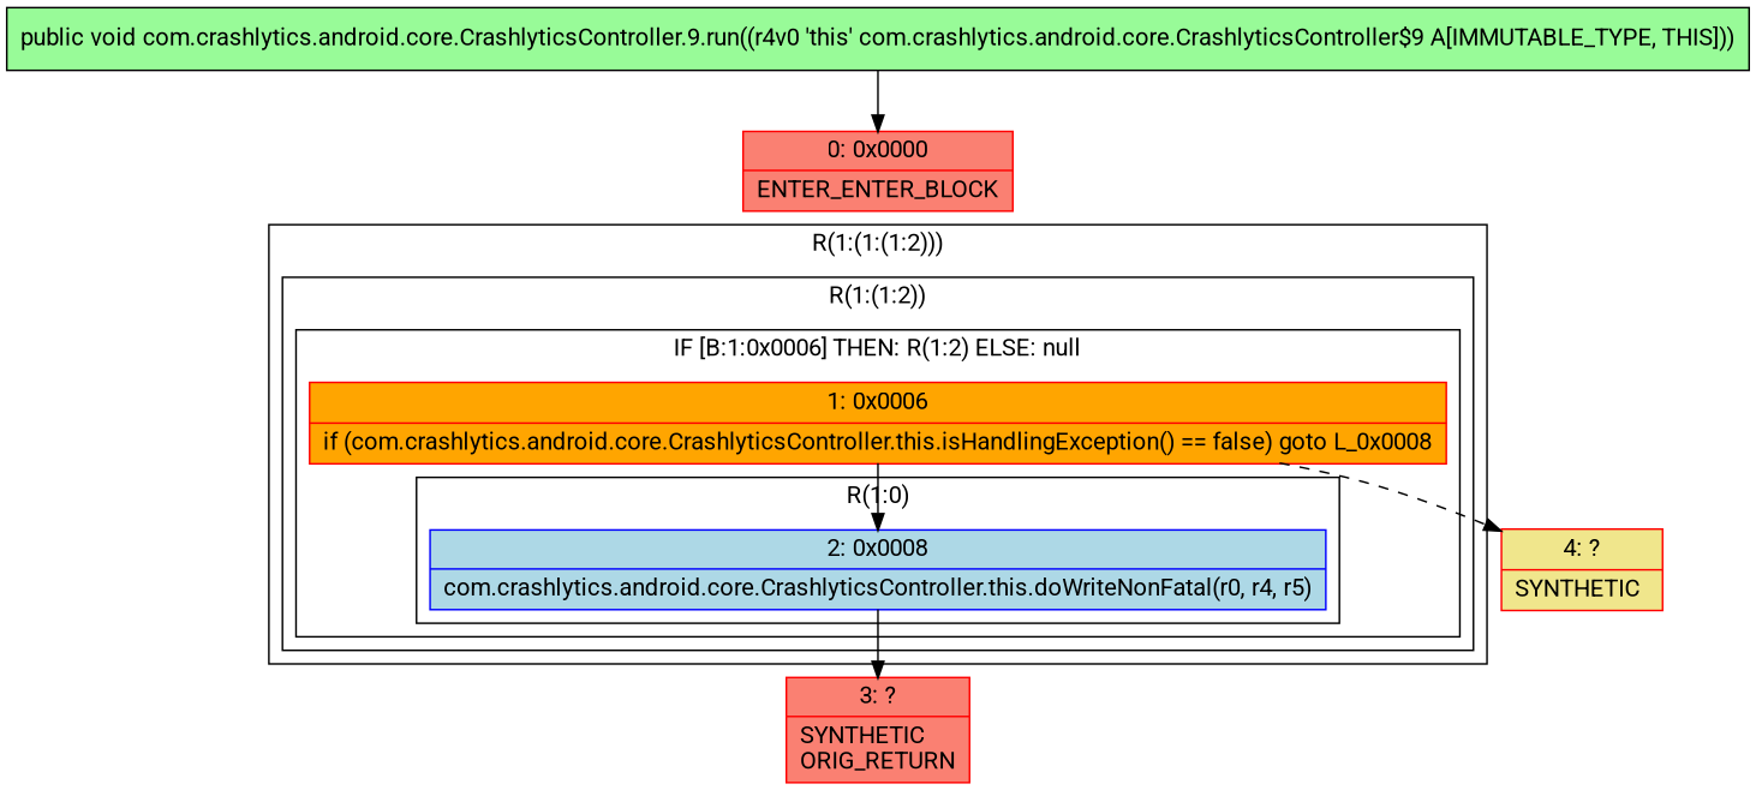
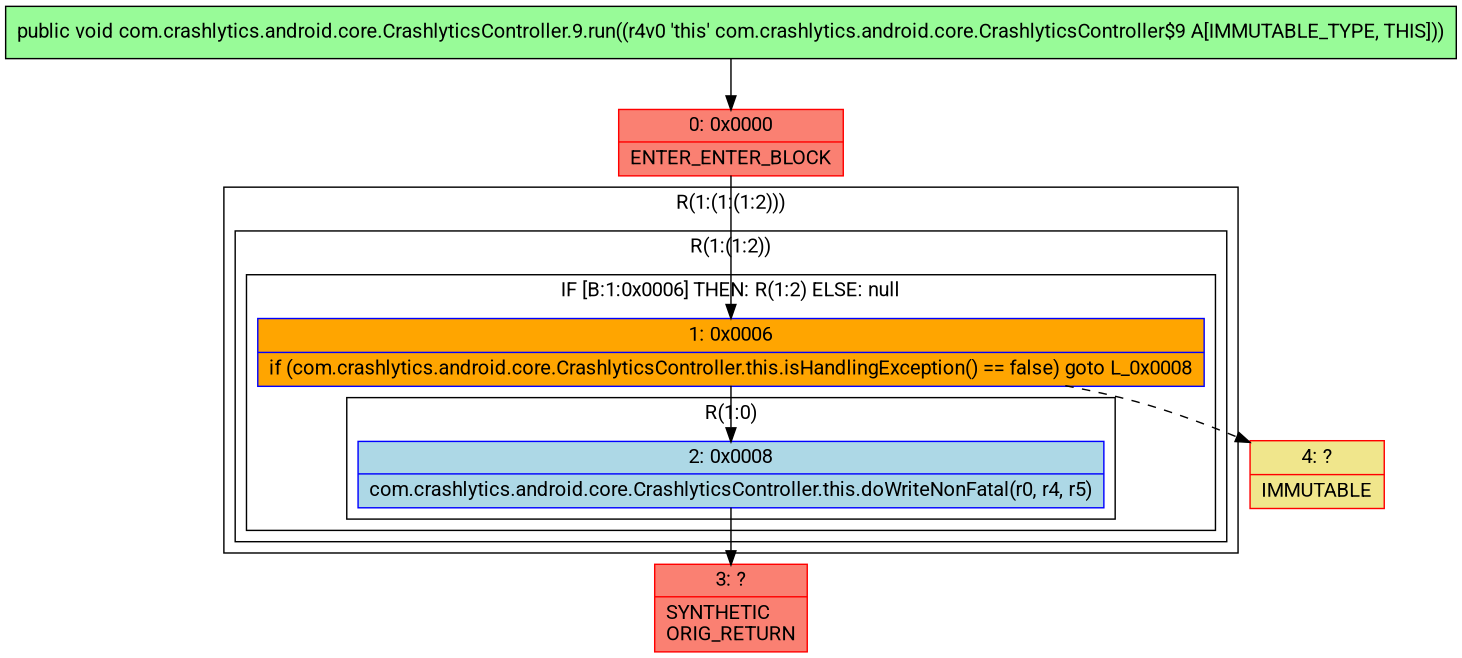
  digraph {
    fontname=Roboto
    node [color=red fillcolor=salmon fontname=Roboto shape=record style=filled]
    edge [fontname=Roboto]
    n1 [color=blue fillcolor=lightblue label="{2\:\ 0x0008|com.crashlytics.android.core.CrashlyticsController.this.doWriteNonFatal(r0, r4, r5)\l}"]
-   n2 [fillcolor=orange label="{1\:\ 0x0006|if (com.crashlytics.android.core.CrashlyticsController.this.isHandlingException() == false) goto L_0x0008\l}"]
+   n2 [color=blue fillcolor=orange label="{1\:\ 0x0006|if (com.crashlytics.android.core.CrashlyticsController.this.isHandlingException() == false) goto L_0x0008\l}"]
    n3 [label="{3\:\ ?|SYNTHETIC\lORIG_RETURN\l}"]
-   n4 [fillcolor=khaki label="{4\:\ ?|SYNTHETIC\l}"]
+   n4 [fillcolor=khaki label="{4\:\ ?|IMMUTABLE\l}"]
    n5 [label="{0\:\ 0x0000|ENTER_ENTER_BLOCK\l}"]
    n6 [fillcolor=palegreen label="{public void com.crashlytics.android.core.CrashlyticsController.9.run((r4v0 'this' com.crashlytics.android.core.CrashlyticsController$9 A[IMMUTABLE_TYPE, THIS])) }" color=""]
    subgraph cluster_1 {
      label="R(1:(1:(1:2)))"
      subgraph cluster_2 {
        label="R(1:(1:2))"
        subgraph cluster_3 {
          label="IF [B:1:0x0006] THEN: R(1:2) ELSE: null"
          n2
          subgraph cluster_4 {
            label="R(1:0)"
            n1
          }
        }
      }
    }
    n1 -> n3
    n2 -> n1
    n2 -> n4 [style=dashed]
+   n5 -> n2
    n6 -> n5
  }
